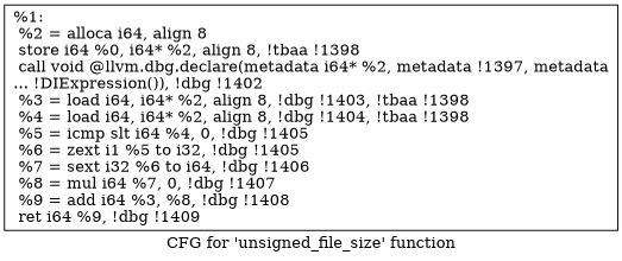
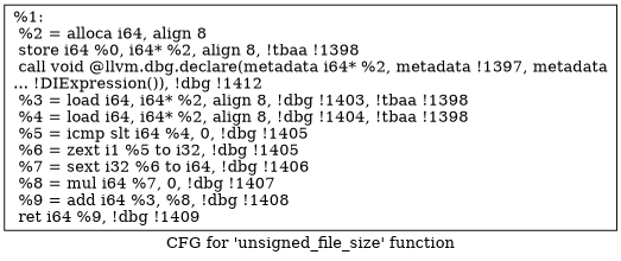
  digraph {
    label="CFG for 'unsigned_file_size' function"
-   n1 [label="{%1:\l  %2 = alloca i64, align 8\l  store i64 %0, i64* %2, align 8, !tbaa !1398\l  call void @llvm.dbg.declare(metadata i64* %2, metadata !1397, metadata\l... !DIExpression()), !dbg !1402\l  %3 = load i64, i64* %2, align 8, !dbg !1403, !tbaa !1398\l  %4 = load i64, i64* %2, align 8, !dbg !1404, !tbaa !1398\l  %5 = icmp slt i64 %4, 0, !dbg !1405\l  %6 = zext i1 %5 to i32, !dbg !1405\l  %7 = sext i32 %6 to i64, !dbg !1406\l  %8 = mul i64 %7, 0, !dbg !1407\l  %9 = add i64 %3, %8, !dbg !1408\l  ret i64 %9, !dbg !1409\l}" shape=record]
+   n1 [label="{%1:\l  %2 = alloca i64, align 8\l  store i64 %0, i64* %2, align 8, !tbaa !1398\l  call void @llvm.dbg.declare(metadata i64* %2, metadata !1397, metadata\l... !DIExpression()), !dbg !1412\l  %3 = load i64, i64* %2, align 8, !dbg !1403, !tbaa !1398\l  %4 = load i64, i64* %2, align 8, !dbg !1404, !tbaa !1398\l  %5 = icmp slt i64 %4, 0, !dbg !1405\l  %6 = zext i1 %5 to i32, !dbg !1405\l  %7 = sext i32 %6 to i64, !dbg !1406\l  %8 = mul i64 %7, 0, !dbg !1407\l  %9 = add i64 %3, %8, !dbg !1408\l  ret i64 %9, !dbg !1409\l}" shape=record]
  }
